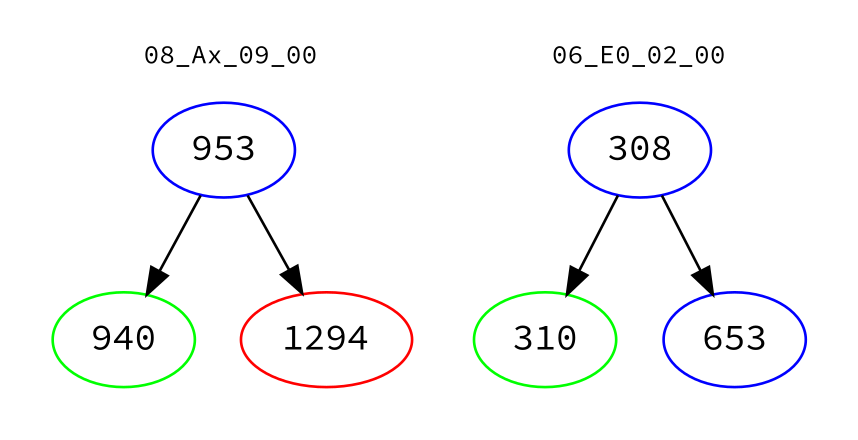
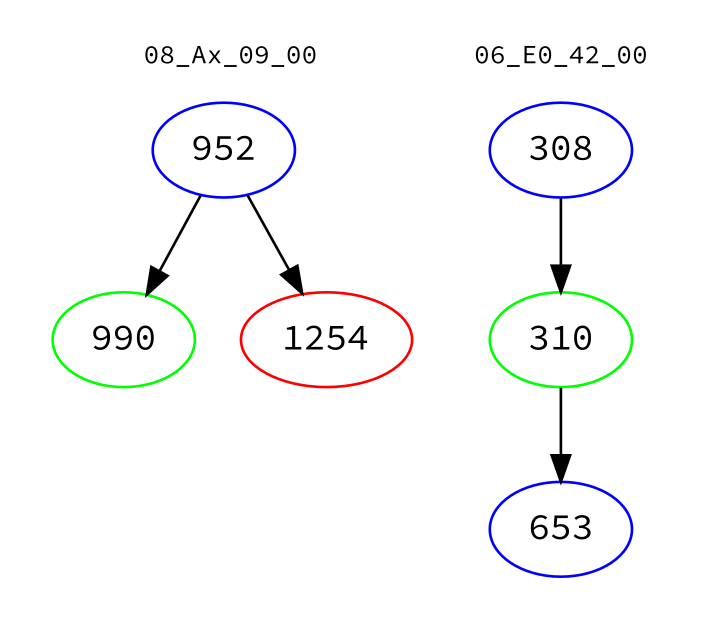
  digraph {
    fontname="Source Code Pro"
    node [color=blue fontname="Source Code Pro"]
    edge [color=black fontname="Source Code Pro"]
-   n1 [label=953]
-   n2 [color=green label=940]
-   n3 [color=red label=1294]
+   n1 [label=952]
+   n2 [color=green label=990]
+   n3 [color=red label=1254]
    n4 [label=308]
    n5 [color=green label=310]
    n6 [label=653]
    subgraph cluster_1 {
      color=white
      fontsize=10
      label="08_Ax_09_00"
      n1
      n2
      n3
    }
    subgraph cluster_2 {
      color=white
      fontsize=10
-     label="06_E0_02_00"
+     label="06_E0_42_00"
      n4
      n5
      n6
    }
    n1 -> n2
    n1 -> n3
    n4 -> n5
-   n4 -> n6
+   n5 -> n6
  }
